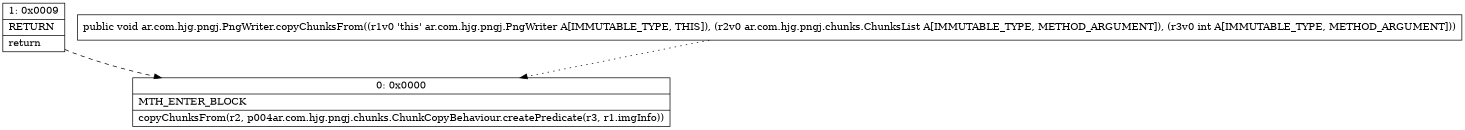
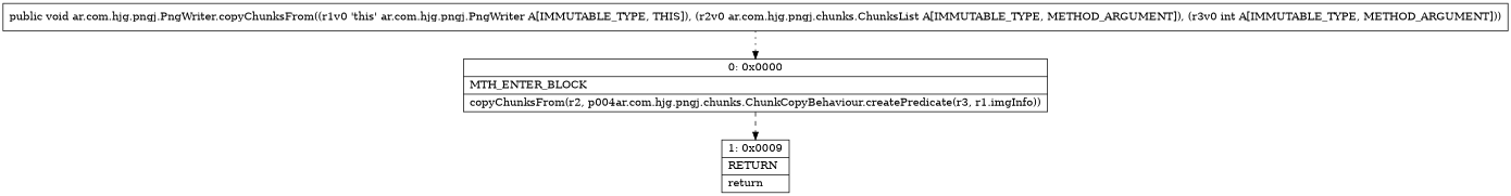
  digraph {
    fontname="DejaVu Serif"
    node [shape=record fontname="DejaVu Serif"]
    edge [fontname="DejaVu Serif"]
    n1 [label="{0\:\ 0x0000|MTH_ENTER_BLOCK\l|copyChunksFrom(r2, p004ar.com.hjg.pngj.chunks.ChunkCopyBehaviour.createPredicate(r3, r1.imgInfo))\l}"]
    n2 [label="{1\:\ 0x0009|RETURN\l|return\l}"]
    n3 [label="{public void ar.com.hjg.pngj.PngWriter.copyChunksFrom((r1v0 'this' ar.com.hjg.pngj.PngWriter A[IMMUTABLE_TYPE, THIS]), (r2v0 ar.com.hjg.pngj.chunks.ChunksList A[IMMUTABLE_TYPE, METHOD_ARGUMENT]), (r3v0 int A[IMMUTABLE_TYPE, METHOD_ARGUMENT])) }"]
-   n2 -> n1 [style=dashed]
+   n1 -> n2 [style=dashed]
    n3 -> n1 [style=dotted]
  }
